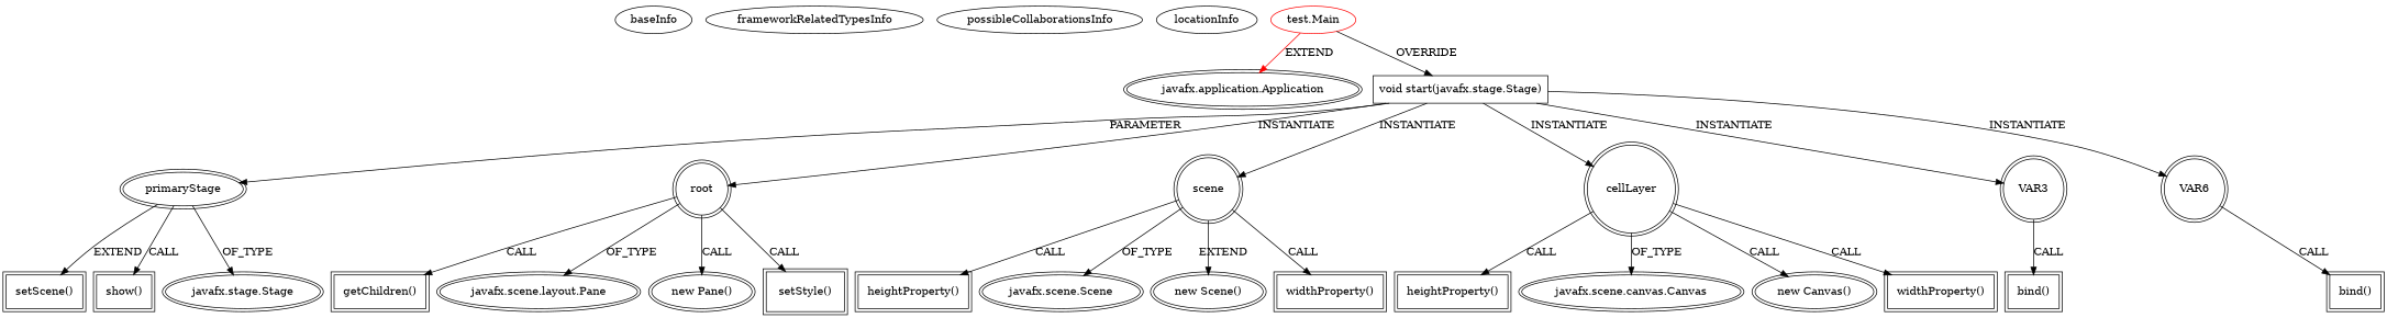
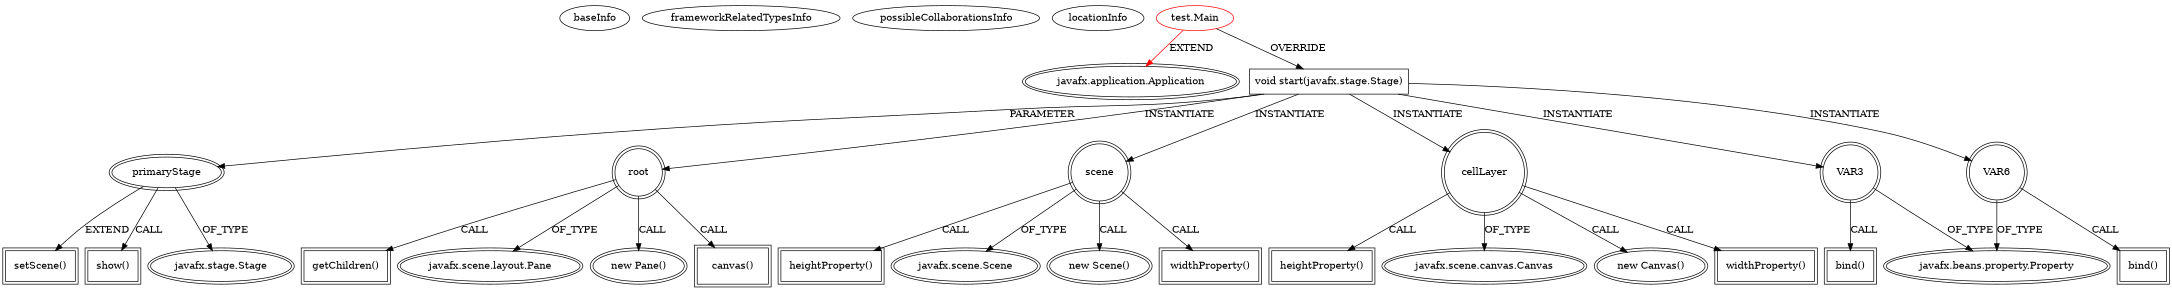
  digraph {
    node [isFrameworkType=true vertexType=INSIDE_CALL peripheries=2]
    baseInfo [category=extension_graph graphId=1464 isAnonymous=false possibleRelation=false isFrameworkType="" vertexType="" peripheries=""]
    frameworkRelatedTypesInfo [0="javafx.application.Application" isFrameworkType="" vertexType="" peripheries=""]
    possibleCollaborationsInfo [isFrameworkType="" vertexType="" peripheries=""]
    locationInfo [contextSignature=Main filePath="/TheSecretSquad-life/life-master/src/test/Main.java" graphId=1464 projectName="TheSecretSquad-life" isFrameworkType="" vertexType="" peripheries=""]
    n5 [color=red isFrameworkType=false label="test.Main" vertexType=ROOT_CLIENT_CLASS_DECLARATION peripheries=""]
    n6 [label="javafx.application.Application" vertexType=FRAMEWORK_CLASS_TYPE]
    n7 [isFrameworkType=false label="void start(javafx.stage.Stage)" shape=box vertexType=OVERRIDING_METHOD_DECLARATION peripheries=""]
    n8 [label=primaryStage vertexType=PARAMETER_DECLARATION]
    n9 [label=root shape=circle vertexType=VARIABLE_EXPRESION]
    n10 [label=scene shape=circle vertexType=VARIABLE_EXPRESION]
    n11 [label=cellLayer shape=circle vertexType=VARIABLE_EXPRESION]
    n12 [label=VAR3 shape=circle vertexType=VARIABLE_EXPRESION]
    n13 [label=VAR6 shape=circle vertexType=VARIABLE_EXPRESION]
    n14 [label="javafx.stage.Stage" vertexType=FRAMEWORK_CLASS_TYPE]
    n15 [label="setScene()" shape=box]
    n16 [label="show()" shape=box]
    n17 [label="javafx.scene.layout.Pane" vertexType=FRAMEWORK_CLASS_TYPE]
    n18 [label="new Pane()" vertexType=CONSTRUCTOR_CALL]
-   n19 [label="setStyle()" shape=box]
+   n19 [label="canvas()" shape=box]
    n20 [label="getChildren()" shape=box]
    n21 [label="javafx.scene.Scene" vertexType=FRAMEWORK_CLASS_TYPE]
    n22 [label="new Scene()" vertexType=CONSTRUCTOR_CALL]
    n23 [label="widthProperty()" shape=box]
    n24 [label="heightProperty()" shape=box]
    n25 [label="javafx.scene.canvas.Canvas" vertexType=FRAMEWORK_CLASS_TYPE]
    n26 [label="new Canvas()" vertexType=CONSTRUCTOR_CALL]
    n27 [label="widthProperty()" shape=box]
    n28 [label="heightProperty()" shape=box]
+   n29 [label="javafx.beans.property.Property" vertexType=FRAMEWORK_INTERFACE_TYPE]
    n30 [label="bind()" shape=box]
    n31 [label="bind()" shape=box]
    n5 -> n6 [color=red label=EXTEND]
    n5 -> n7 [label=OVERRIDE]
    n7 -> n8 [label=PARAMETER]
    n7 -> n9 [label=INSTANTIATE]
    n7 -> n10 [label=INSTANTIATE]
    n7 -> n11 [label=INSTANTIATE]
    n7 -> n12 [label=INSTANTIATE]
    n7 -> n13 [label=INSTANTIATE]
    n8 -> n14 [label=OF_TYPE]
    n8 -> n15 [label=EXTEND]
    n8 -> n16 [label=CALL]
    n9 -> n17 [label=OF_TYPE]
    n9 -> n18 [label=CALL]
    n9 -> n19 [label=CALL]
    n9 -> n20 [label=CALL]
    n10 -> n21 [label=OF_TYPE]
-   n10 -> n22 [label=EXTEND]
+   n10 -> n22 [label=CALL]
    n10 -> n23 [label=CALL]
    n10 -> n24 [label=CALL]
    n11 -> n25 [label=OF_TYPE]
    n11 -> n26 [label=CALL]
    n11 -> n27 [label=CALL]
    n11 -> n28 [label=CALL]
+   n12 -> n29 [label=OF_TYPE]
    n12 -> n30 [label=CALL]
+   n13 -> n29 [label=OF_TYPE]
    n13 -> n31 [label=CALL]
  }
